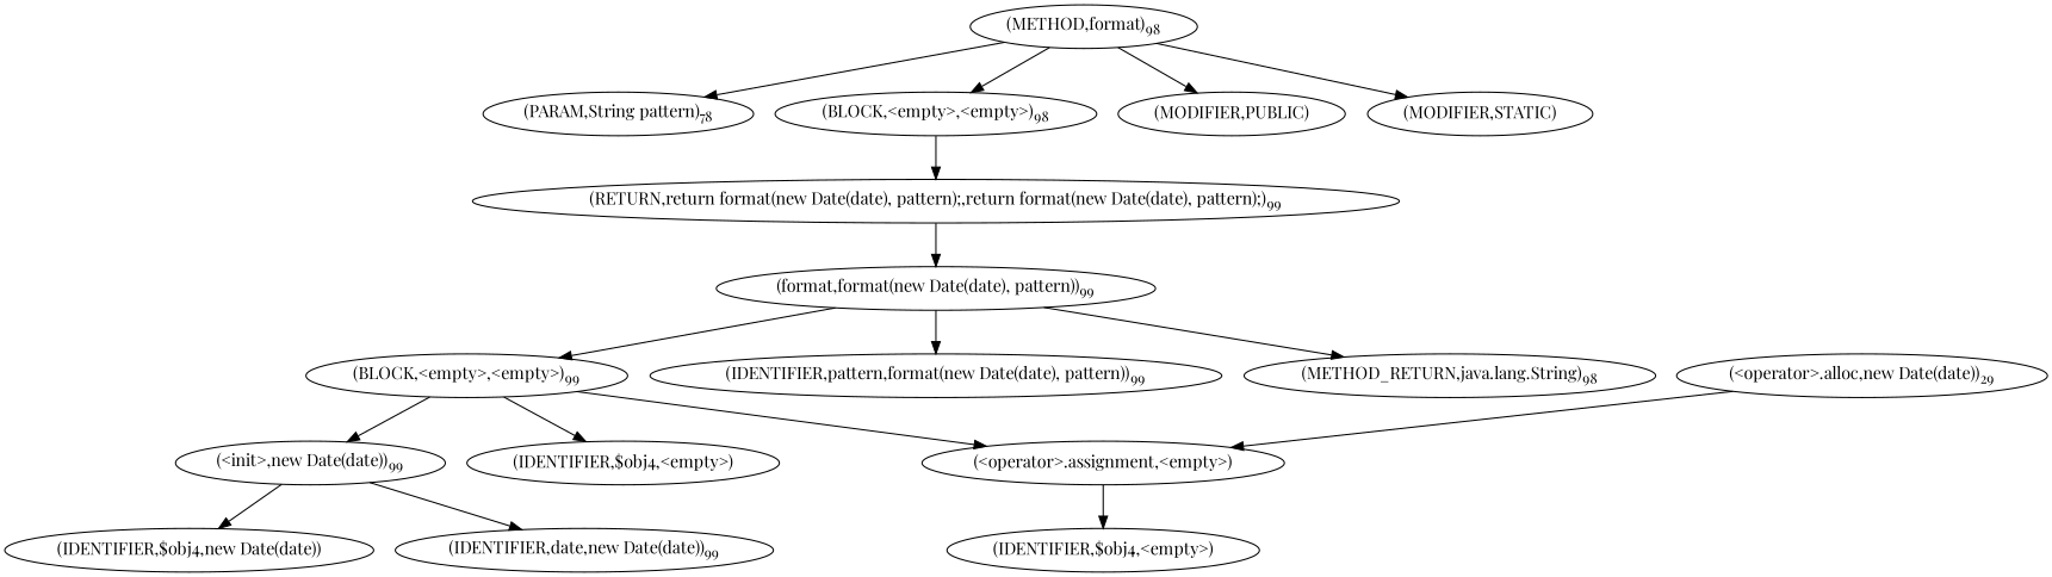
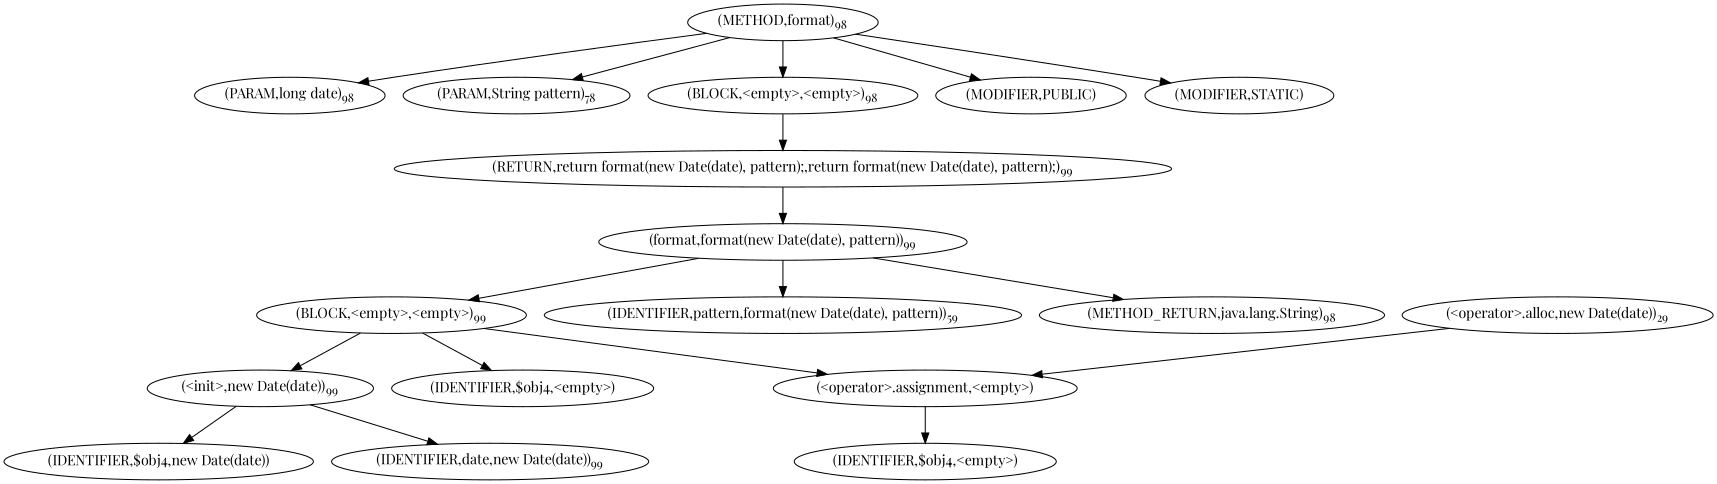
  digraph {
    fontname="Playfair Display"
    node [fontname="Playfair Display"]
    edge [fontname="Playfair Display"]
    n1 [label=<(METHOD,format)<SUB>98</SUB>>]
+   n2 [label=<(PARAM,long date)<SUB>98</SUB>>]
    n3 [label=<(PARAM,String pattern)<SUB>78</SUB>>]
    n4 [label=<(BLOCK,&lt;empty&gt;,&lt;empty&gt;)<SUB>98</SUB>>]
    n5 [label=<(MODIFIER,PUBLIC)>]
    n6 [label=<(MODIFIER,STATIC)>]
    n7 [label=<(RETURN,return format(new Date(date), pattern);,return format(new Date(date), pattern);)<SUB>99</SUB>>]
    n8 [label=<(METHOD_RETURN,java.lang.String)<SUB>98</SUB>>]
    n9 [label=<(format,format(new Date(date), pattern))<SUB>99</SUB>>]
    n10 [label=<(BLOCK,&lt;empty&gt;,&lt;empty&gt;)<SUB>99</SUB>>]
-   n11 [label=<(IDENTIFIER,pattern,format(new Date(date), pattern))<SUB>99</SUB>>]
+   n11 [label=<(IDENTIFIER,pattern,format(new Date(date), pattern))<SUB>59</SUB>>]
    n12 [label=<(&lt;operator&gt;.assignment,&lt;empty&gt;)>]
    n13 [label=<(&lt;init&gt;,new Date(date))<SUB>99</SUB>>]
    n14 [label=<(IDENTIFIER,$obj4,&lt;empty&gt;)>]
    n15 [label=<(IDENTIFIER,$obj4,&lt;empty&gt;)>]
    n16 [label=<(IDENTIFIER,$obj4,new Date(date))>]
    n17 [label=<(IDENTIFIER,date,new Date(date))<SUB>99</SUB>>]
    n18 [label=<(&lt;operator&gt;.alloc,new Date(date))<SUB>29</SUB>>]
+   n1 -> n2
    n1 -> n3
    n1 -> n4
    n1 -> n5
    n1 -> n6
    n4 -> n7
    n7 -> n9
    n9 -> n8
    n9 -> n10
    n9 -> n11
    n10 -> n12
    n10 -> n13
    n10 -> n14
    n12 -> n15
    n13 -> n16
    n13 -> n17
    n18 -> n12
  }
